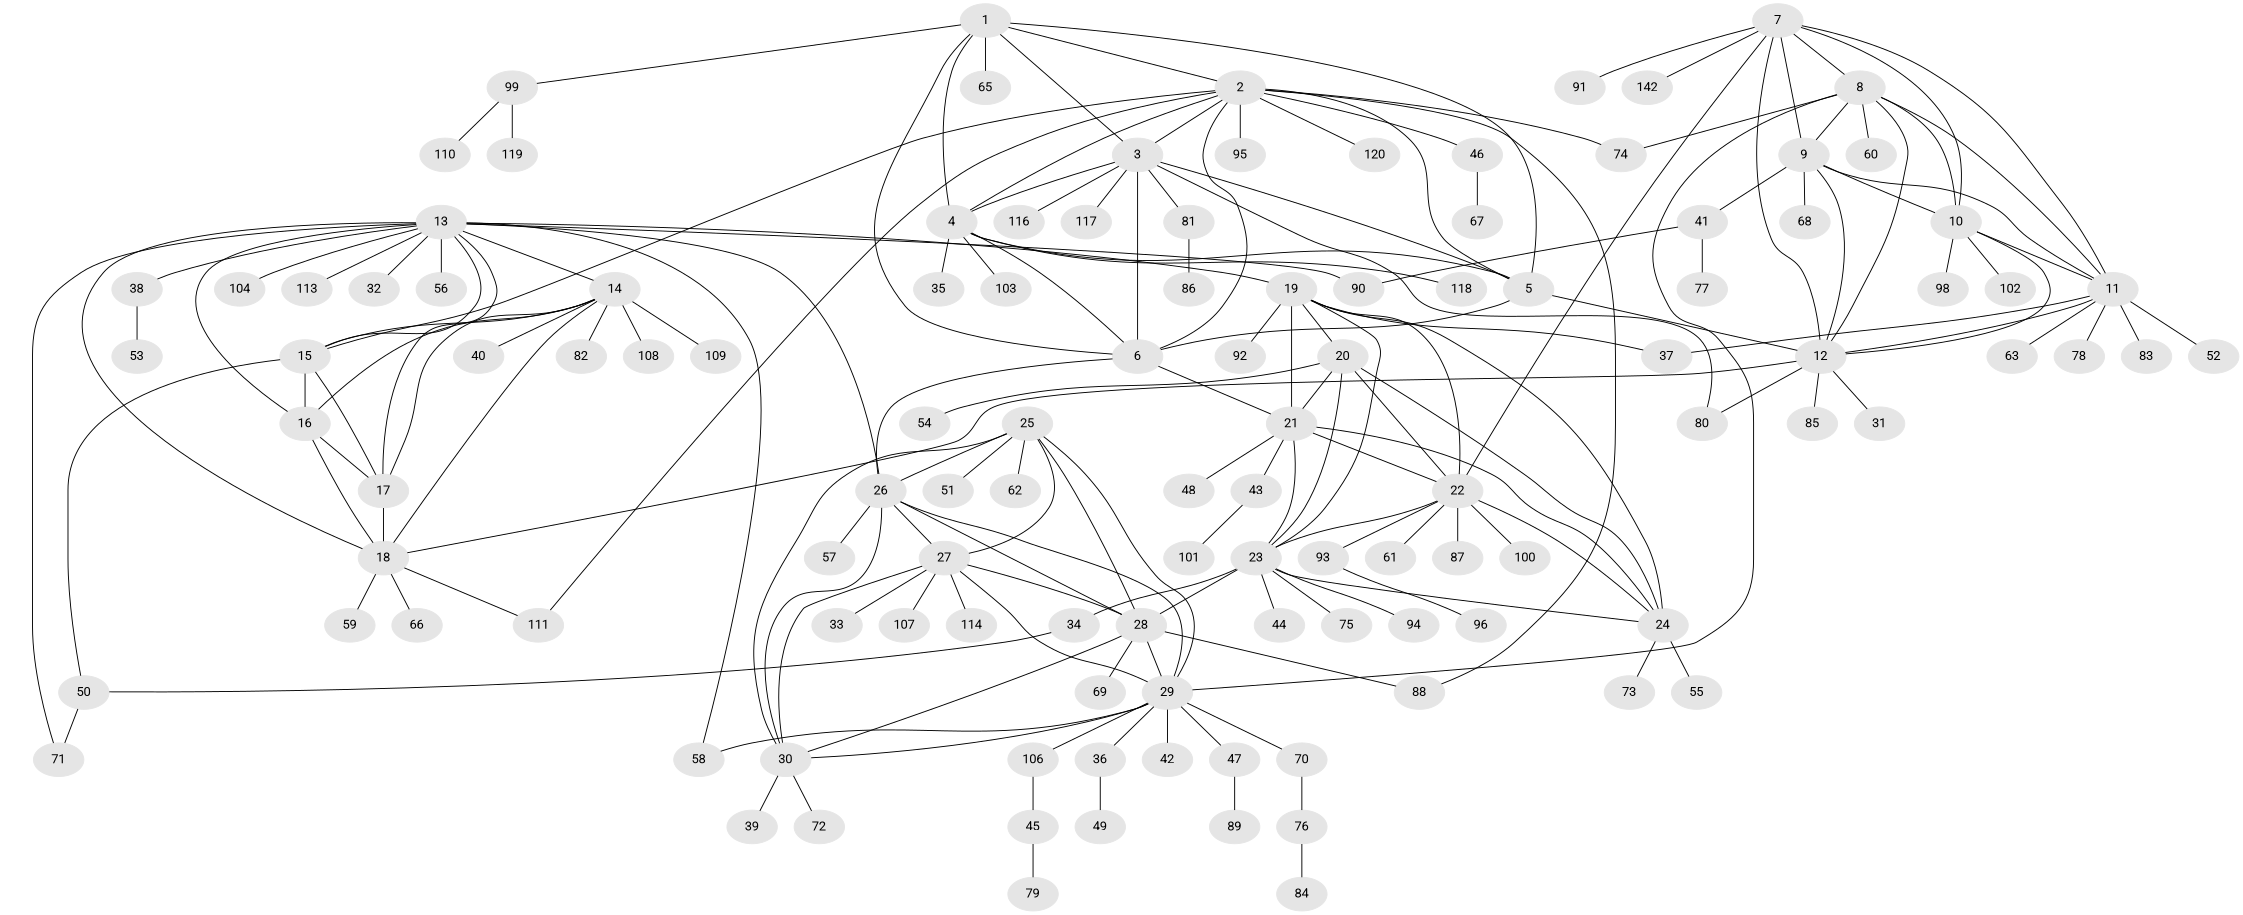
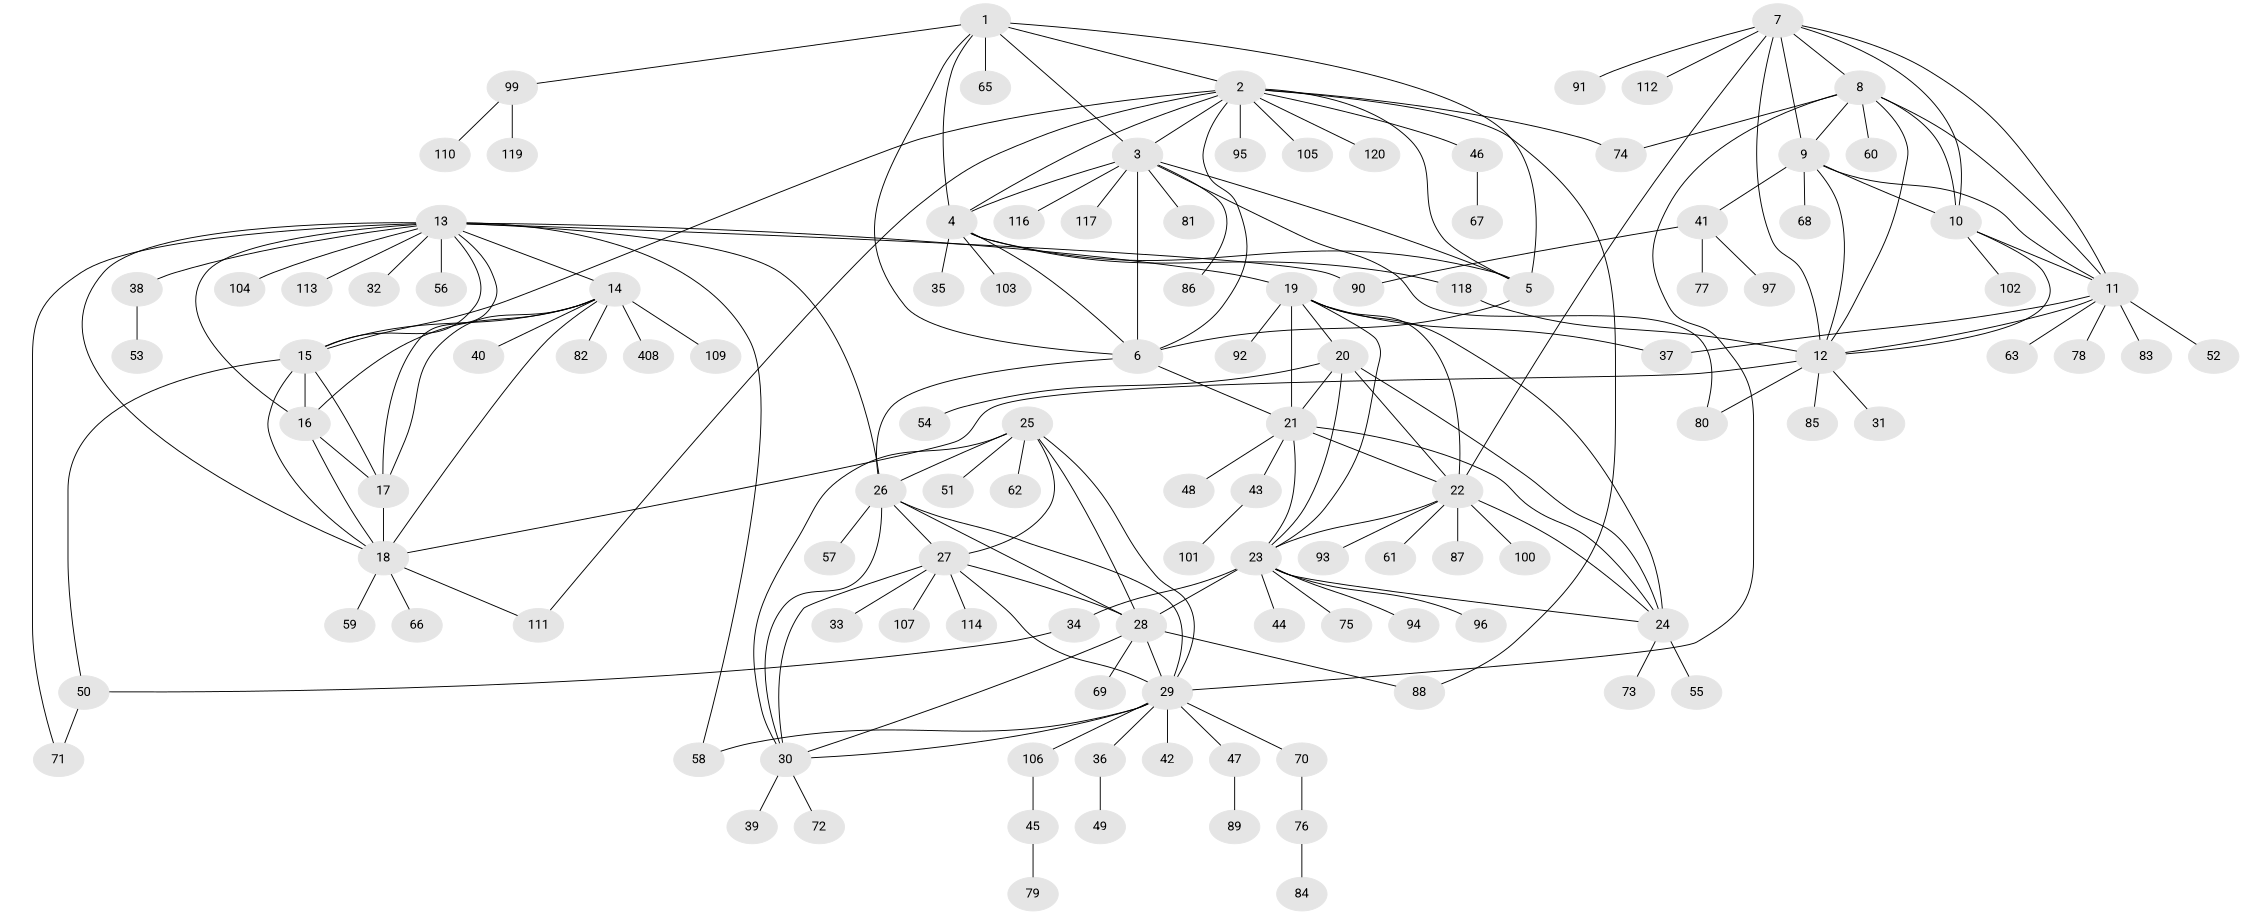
  graph {
    fontname=Roboto
    node [color=gray90 fontname=Roboto style=filled]
    edge [fontname=Roboto]
    1
    2
    3
    4
    5
    6
    65
    99
    15
    46
    74
    88
    95
+   105
    111
    120
    80
    81
    86
    116
    117
    35
    103
    118
    12
    21
    26
    110
    119
    18
    16
    17
    50
    67
    31
    85
    22
    23
    24
    43
    48
    29
    28
    27
    30
    57
    7
    8
    9
    10
    11
    91
-   112 [label=142]
+   112
    60
    41
    68
-   98
    102
    37
    52
    63
    78
    83
    61
    87
    93
    100
    58
    36
    42
    47
    70
    106
    90
    77
+   97
    59
    66
    13
    14
    19
    32
    38
    56
    71
    104
    113
    40
    82
-   108
+   108 [label=408]
    109
    20
    92
    53
    54
    34
    44
    75
    94
    96
    55
    73
    101
    69
    25
    51
    62
    33
    107
    114
    39
    72
    49
    89
    76
    45
    79
    84
    1 -- 2
    1 -- 3
    1 -- 4
    1 -- 5
    1 -- 6
    1 -- 65
    1 -- 99
    2 -- 3
    2 -- 4
    2 -- 5
    2 -- 6
    2 -- 15
    2 -- 46
    2 -- 74
    2 -- 88
    2 -- 95
+   2 -- 105
    2 -- 111
    2 -- 120
    3 -- 4
    3 -- 5
    3 -- 6
    3 -- 80
    3 -- 81
-   81 -- 86
+   3 -- 86
    3 -- 116
    3 -- 117
    4 -- 5
    4 -- 6
    4 -- 35
    4 -- 103
    4 -- 118
    5 -- 6
-   5 -- 12
+   118 -- 12
    6 -- 21
    6 -- 26
    99 -- 110
    99 -- 119
+   15 -- 18
    15 -- 16
    15 -- 17
    15 -- 50
    46 -- 67
    12 -- 80
    12 -- 18
    12 -- 31
    12 -- 85
    21 -- 22
    21 -- 23
    21 -- 24
    21 -- 43
    21 -- 48
    26 -- 29
    26 -- 28
    26 -- 27
    26 -- 30
    26 -- 57
    18 -- 111
    18 -- 59
    18 -- 66
    16 -- 18
    16 -- 17
    17 -- 18
    50 -- 71
    22 -- 23
    22 -- 24
    22 -- 61
    22 -- 87
    22 -- 93
    22 -- 100
    23 -- 24
    23 -- 28
    23 -- 34
    23 -- 44
    23 -- 75
    23 -- 94
-   93 -- 96
+   23 -- 96
    24 -- 55
    24 -- 73
    43 -- 101
    29 -- 30
    29 -- 58
    29 -- 36
    29 -- 42
    29 -- 47
    29 -- 70
    29 -- 106
    28 -- 88
    28 -- 29
    28 -- 30
    28 -- 69
    27 -- 29
    27 -- 28
    27 -- 30
    27 -- 33
    27 -- 107
    27 -- 114
    30 -- 39
    30 -- 72
    7 -- 12
    7 -- 22
    7 -- 8
    7 -- 9
    7 -- 10
    7 -- 11
    7 -- 91
    7 -- 112
    8 -- 74
    8 -- 12
    8 -- 29
    8 -- 9
    8 -- 10
    8 -- 11
    8 -- 60
    9 -- 12
    9 -- 10
    9 -- 11
    9 -- 41
    9 -- 68
    10 -- 12
    10 -- 11
-   10 -- 98
    10 -- 102
    11 -- 12
    11 -- 37
    11 -- 52
    11 -- 63
    11 -- 78
    11 -- 83
    41 -- 90
    41 -- 77
+   41 -- 97
    36 -- 49
    47 -- 89
    70 -- 76
    106 -- 45
    13 -- 15
    13 -- 26
    13 -- 18
    13 -- 16
    13 -- 17
    13 -- 58
    13 -- 90
    13 -- 14
    13 -- 19
    13 -- 32
    13 -- 38
    13 -- 56
    13 -- 71
    13 -- 104
    13 -- 113
    14 -- 15
    14 -- 18
    14 -- 16
    14 -- 17
    14 -- 40
    14 -- 82
    14 -- 108
    14 -- 109
    19 -- 21
    19 -- 22
    19 -- 23
    19 -- 24
    19 -- 37
    19 -- 20
    19 -- 92
    38 -- 53
    20 -- 21
    20 -- 22
    20 -- 23
    20 -- 24
    20 -- 54
    34 -- 50
    25 -- 26
    25 -- 29
    25 -- 28
    25 -- 27
    25 -- 30
    25 -- 51
    25 -- 62
    76 -- 84
    45 -- 79
  }
